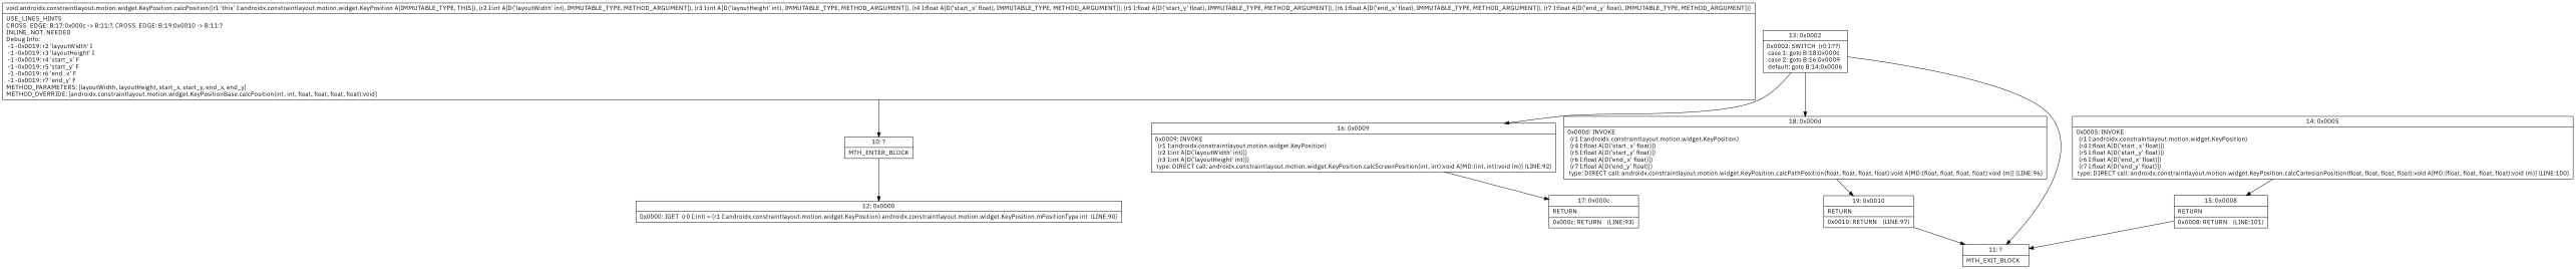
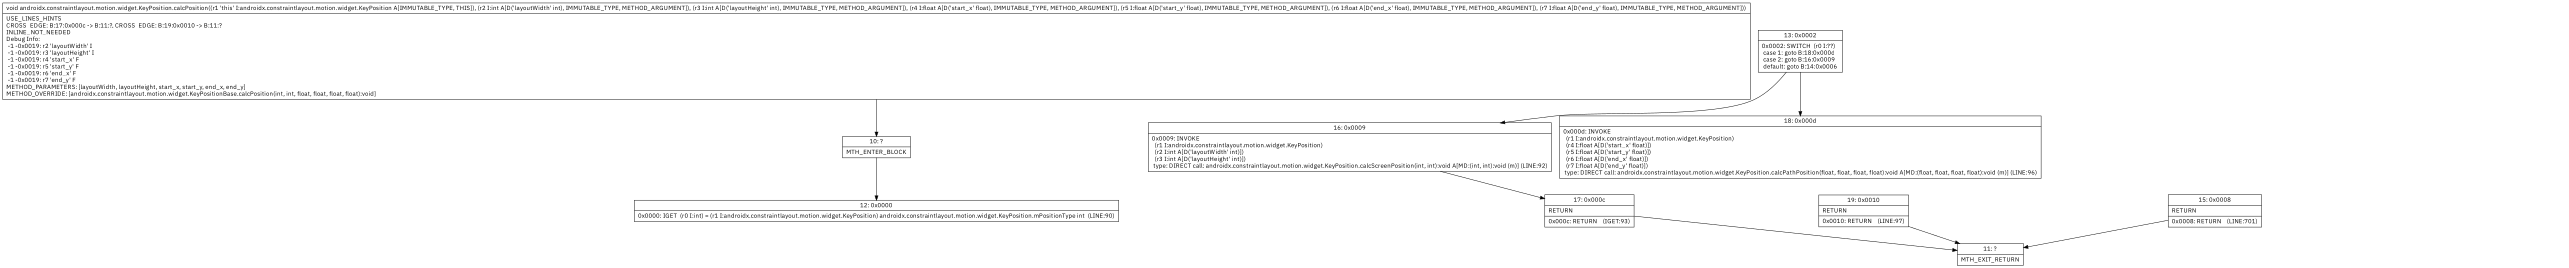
  digraph {
    fontname="IBM Plex Sans"
    node [fontname="IBM Plex Sans" shape=record]
    edge [fontname="IBM Plex Sans"]
    n1 [label="{10\:\ ?|MTH_ENTER_BLOCK\l}"]
    n2 [label="{12\:\ 0x0000|0x0000: IGET  (r0 I:int) = (r1 I:androidx.constraintlayout.motion.widget.KeyPosition) androidx.constraintlayout.motion.widget.KeyPosition.mPositionType int  (LINE:90)\l}"]
    n3 [label="{13\:\ 0x0002|0x0002: SWITCH  (r0 I:??)\l case 1: goto B:18:0x000d\l case 2: goto B:16:0x0009\l default: goto B:14:0x0006 \l}"]
    n4 [label="{16\:\ 0x0009|0x0009: INVOKE  \l  (r1 I:androidx.constraintlayout.motion.widget.KeyPosition)\l  (r2 I:int A[D('layoutWidth' int)])\l  (r3 I:int A[D('layoutHeight' int)])\l type: DIRECT call: androidx.constraintlayout.motion.widget.KeyPosition.calcScreenPosition(int, int):void A[MD:(int, int):void (m)] (LINE:92)\l}"]
    n5 [label="{18\:\ 0x000d|0x000d: INVOKE  \l  (r1 I:androidx.constraintlayout.motion.widget.KeyPosition)\l  (r4 I:float A[D('start_x' float)])\l  (r5 I:float A[D('start_y' float)])\l  (r6 I:float A[D('end_x' float)])\l  (r7 I:float A[D('end_y' float)])\l type: DIRECT call: androidx.constraintlayout.motion.widget.KeyPosition.calcPathPosition(float, float, float, float):void A[MD:(float, float, float, float):void (m)] (LINE:96)\l}"]
-   n6 [label="{14\:\ 0x0005|0x0005: INVOKE  \l  (r1 I:androidx.constraintlayout.motion.widget.KeyPosition)\l  (r4 I:float A[D('start_x' float)])\l  (r5 I:float A[D('start_y' float)])\l  (r6 I:float A[D('end_x' float)])\l  (r7 I:float A[D('end_y' float)])\l type: DIRECT call: androidx.constraintlayout.motion.widget.KeyPosition.calcCartesianPosition(float, float, float, float):void A[MD:(float, float, float, float):void (m)] (LINE:100)\l}"]
-   n7 [label="{15\:\ 0x0008|RETURN\l|0x0008: RETURN    (LINE:101)\l}"]
-   n8 [label="{17\:\ 0x000c|RETURN\l|0x000c: RETURN    (LINE:93)\l}"]
+   n7 [label="{15\:\ 0x0008|RETURN\l|0x0008: RETURN    (LINE:701)\l}"]
+   n8 [label="{17\:\ 0x000c|RETURN\l|0x000c: RETURN    (IGET:93)\l}"]
    n9 [label="{19\:\ 0x0010|RETURN\l|0x0010: RETURN    (LINE:97)\l}"]
-   n10 [label="{11\:\ ?|MTH_EXIT_BLOCK\l}"]
+   n10 [label="{11\:\ ?|MTH_EXIT_RETURN\l}"]
    n11 [label="{void androidx.constraintlayout.motion.widget.KeyPosition.calcPosition((r1 'this' I:androidx.constraintlayout.motion.widget.KeyPosition A[IMMUTABLE_TYPE, THIS]), (r2 I:int A[D('layoutWidth' int), IMMUTABLE_TYPE, METHOD_ARGUMENT]), (r3 I:int A[D('layoutHeight' int), IMMUTABLE_TYPE, METHOD_ARGUMENT]), (r4 I:float A[D('start_x' float), IMMUTABLE_TYPE, METHOD_ARGUMENT]), (r5 I:float A[D('start_y' float), IMMUTABLE_TYPE, METHOD_ARGUMENT]), (r6 I:float A[D('end_x' float), IMMUTABLE_TYPE, METHOD_ARGUMENT]), (r7 I:float A[D('end_y' float), IMMUTABLE_TYPE, METHOD_ARGUMENT]))  | USE_LINES_HINTS\lCROSS_EDGE: B:17:0x000c \-\> B:11:?, CROSS_EDGE: B:19:0x0010 \-\> B:11:?\lINLINE_NOT_NEEDED\lDebug Info:\l  \-1 \-0x0019: r2 'layoutWidth' I\l  \-1 \-0x0019: r3 'layoutHeight' I\l  \-1 \-0x0019: r4 'start_x' F\l  \-1 \-0x0019: r5 'start_y' F\l  \-1 \-0x0019: r6 'end_x' F\l  \-1 \-0x0019: r7 'end_y' F\lMETHOD_PARAMETERS: [layoutWidth, layoutHeight, start_x, start_y, end_x, end_y]\lMETHOD_OVERRIDE: [androidx.constraintlayout.motion.widget.KeyPositionBase.calcPosition(int, int, float, float, float, float):void]\l}"]
    n1 -> n2
    n3 -> n4
    n3 -> n5
    n4 -> n8
-   n5 -> n9
-   n6 -> n7
    n7 -> n10
-   n3 -> n10
+   n8 -> n10
    n9 -> n10
    n11 -> n1
  }
